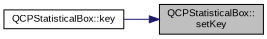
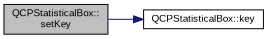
  digraph {
    rankdir=LR
    fontname="Liberation Sans"
    node [color=black fontname="Liberation Sans" fontsize=10 shape=record style=filled]
    n1 [fillcolor=grey75 fontcolor=black height=0.2 label="QCPStatisticalBox::\lsetKey" width=0.4]
    n2 [fillcolor=white height=0.2 label="QCPStatisticalBox::key" width=0.4]
-   n2 -> n1 [color=midnightblue fontname="Liberation Sans" fontsize=10 labelfontname=Helvetica labelfontsize=10 style=solid]
+   n1 -> n2 [color=midnightblue fontname="Liberation Sans" fontsize=10 labelfontname=Helvetica labelfontsize=10 style=solid]
  }
